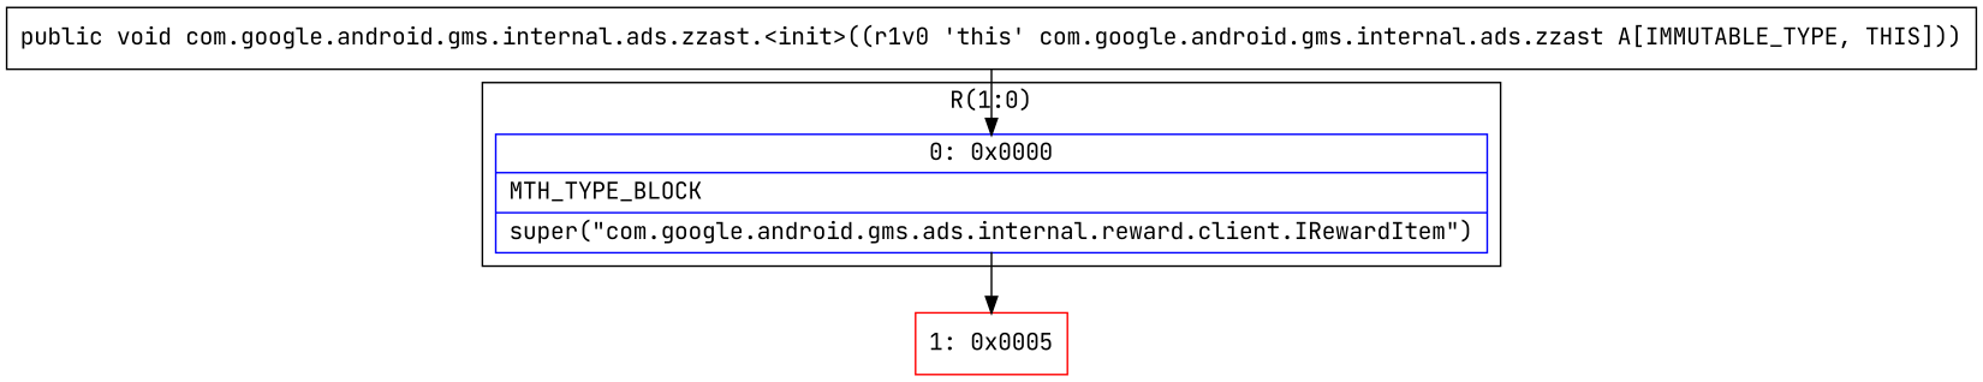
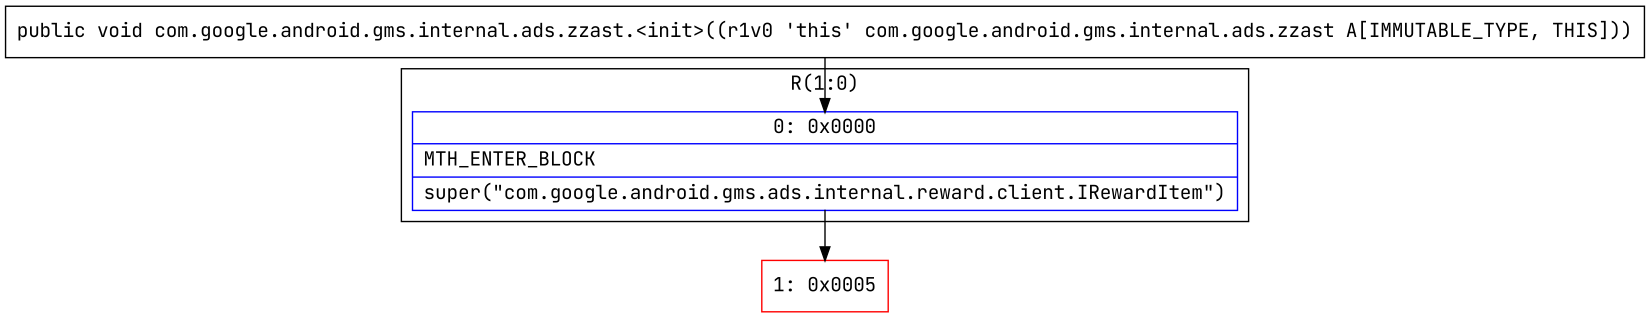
  digraph {
    fontname="JetBrains Mono"
    node [shape=record fontname="JetBrains Mono"]
    edge [fontname="JetBrains Mono"]
-   n1 [color=blue label="{0\:\ 0x0000|MTH_TYPE_BLOCK\l|super(\"com.google.android.gms.ads.internal.reward.client.IRewardItem\")\l}"]
+   n1 [color=blue label="{0\:\ 0x0000|MTH_ENTER_BLOCK\l|super(\"com.google.android.gms.ads.internal.reward.client.IRewardItem\")\l}"]
    n2 [color=red label="{1\:\ 0x0005}"]
    n3 [label="{public void com.google.android.gms.internal.ads.zzast.\<init\>((r1v0 'this' com.google.android.gms.internal.ads.zzast A[IMMUTABLE_TYPE, THIS])) }"]
    subgraph cluster_1 {
      label="R(1:0)"
      n1
    }
    n1 -> n2
    n3 -> n1
  }
